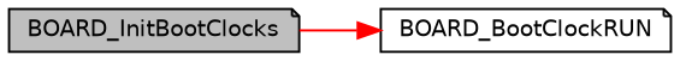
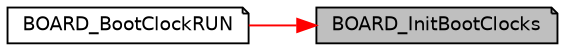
  digraph {
    rankdir=LR
    node [color=black fontname=Helvetica fontsize=10 shape=note style=filled]
    n1 [fillcolor=grey75 fontcolor=black height=0.2 label=BOARD_InitBootClocks width=0.4]
    n2 [fillcolor=white height=0.2 label=BOARD_BootClockRUN width=0.4]
-   n1 -> n2 [color=red fontname=Helvetica fontsize=10 labelfontname=Helvetica labelfontsize=10 style=solid arrowhead=normal]
+   n2 -> n1 [color=red fontname=Helvetica fontsize=10 labelfontname=Helvetica labelfontsize=10 style=solid arrowhead=normal]
  }
